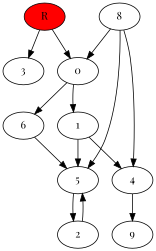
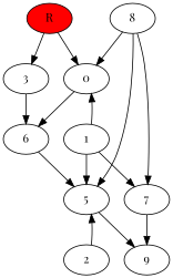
  digraph {
    fontname="Playfair Display"
    node [fontname="Playfair Display"]
    edge [fontname="Playfair Display"]
    n1 [label=0]
    1
    5
-   7 [label=4]
+   7
    6
    2
    9
    3
    8
    R [fillcolor="#ff0000" style=filled]
    n1 -> 6
-   n1 -> 1
+   1 -> n1
    1 -> 5
    1 -> 7
-   5 -> 2
+   5 -> 9
    7 -> 9
    6 -> 5
    2 -> 5
+   3 -> 6
    8 -> n1
    8 -> 5
    8 -> 7
    R -> n1
    R -> 3
  }
